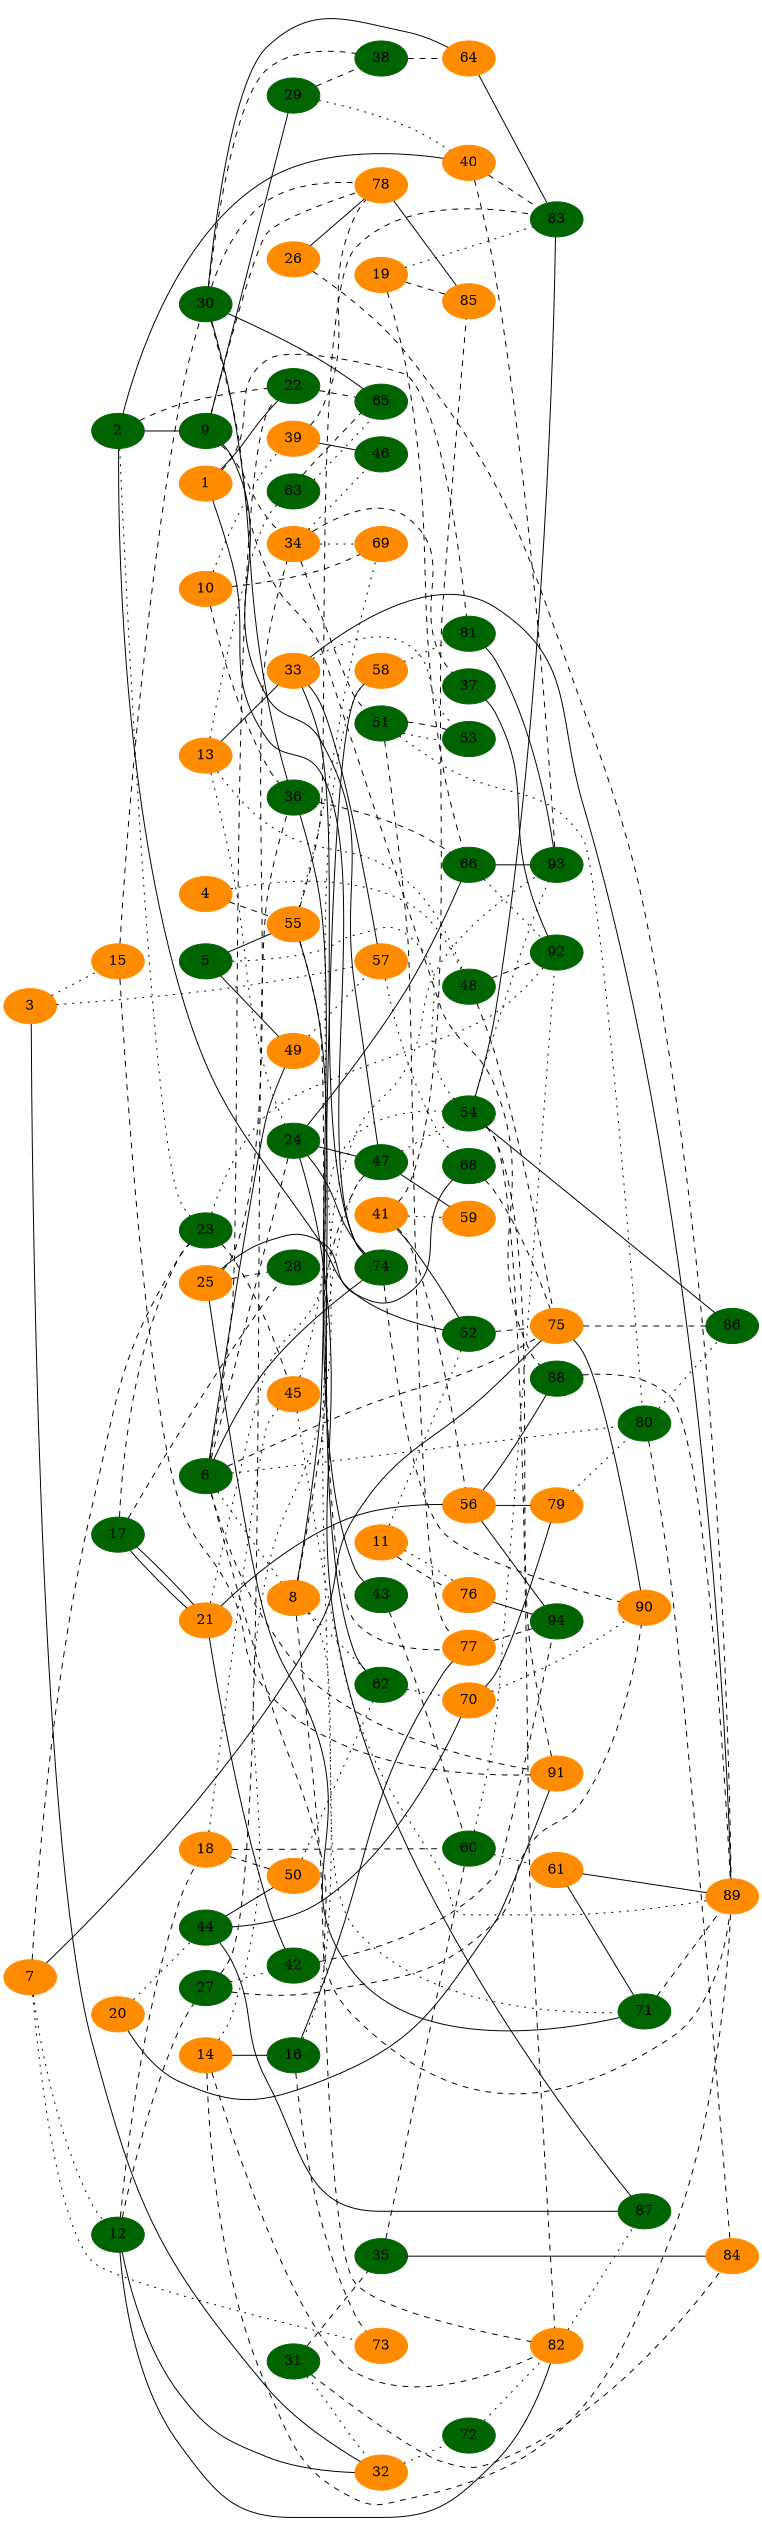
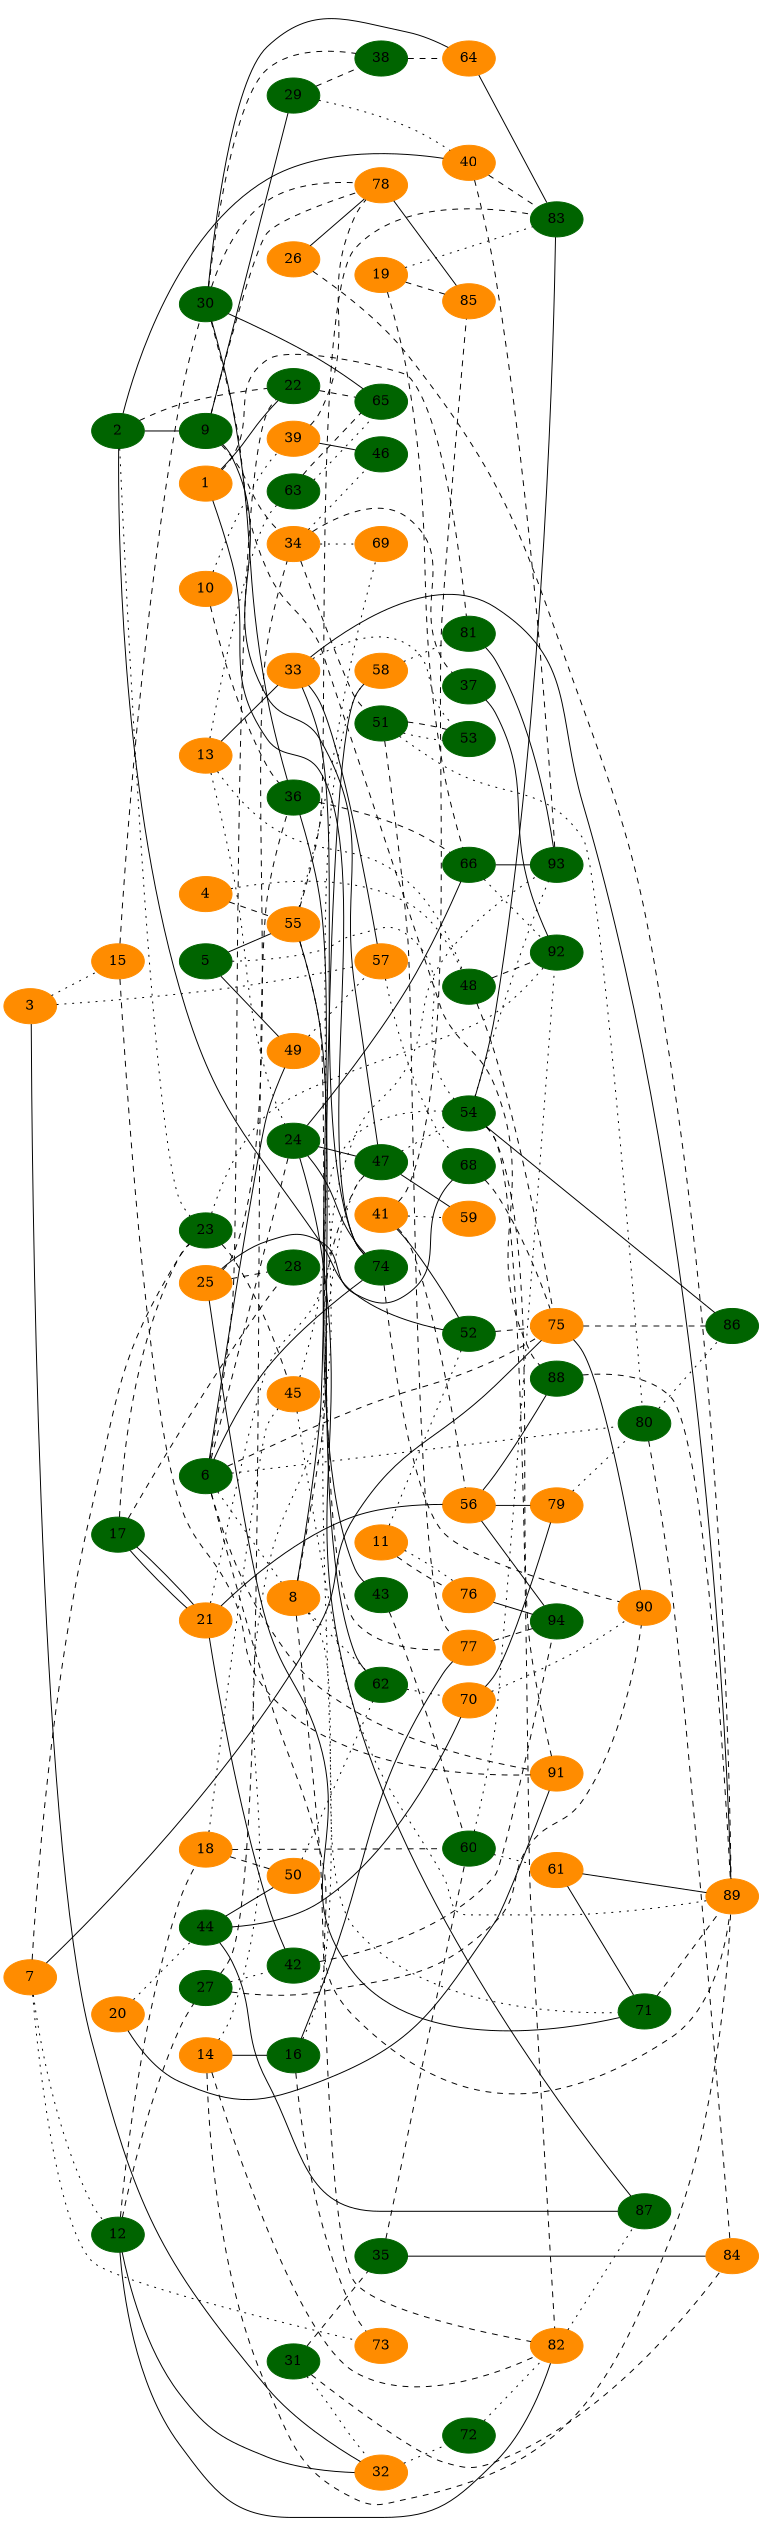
  graph {
    rankdir=LR
    node [color=darkgreen style=filled]
    edge [style=dashed]
    22
    1 [color=darkorange]
    74
    81
    65
    90 [color=darkorange]
    93
    2
    9
    23
    40 [color=darkorange]
    52
    47
    29
    34 [color=darkorange]
    78 [color=darkorange]
    45 [color=darkorange]
    92
    83
    75 [color=darkorange]
    3 [color=darkorange]
    15 [color=darkorange]
    32 [color=darkorange]
    57 [color=darkorange]
    91 [color=darkorange]
    30
    72
    68
    48
    4 [color=darkorange]
    55 [color=darkorange]
    62
    69 [color=darkorange]
    77 [color=darkorange]
    5
    49 [color=darkorange]
    54
    82 [color=darkorange]
    86
    6
    8 [color=darkorange]
    24
    80
    89 [color=darkorange]
    58 [color=darkorange]
    71
    66
    87
    84 [color=darkorange]
    7 [color=darkorange]
    12
    73 [color=darkorange]
    18 [color=darkorange]
    27
    59 [color=darkorange]
    70 [color=darkorange]
    38
    37
    46
    51
    85 [color=darkorange]
    36
    10 [color=darkorange]
    39 [color=darkorange]
    43
    11 [color=darkorange]
    76 [color=darkorange]
    94
    50 [color=darkorange]
    60
    42
    13 [color=darkorange]
    33 [color=darkorange]
    63
    53
    14 [color=darkorange]
    16
    64 [color=darkorange]
    88
    17
    21 [color=darkorange]
    28
    56 [color=darkorange]
    61 [color=darkorange]
    19 [color=darkorange]
    20 [color=darkorange]
    44
    79 [color=darkorange]
    25 [color=darkorange]
    26 [color=darkorange]
    31
    35
    41 [color=darkorange]
    22 -- 65
    1 -- 22 [style=solid]
    1 -- 74 [style=solid]
    1 -- 81
    74 -- 90
    81 -- 93 [style=solid]
    2 -- 22
    2 -- 9 [style=solid]
    2 -- 23 [style=dotted]
    2 -- 40 [style=solid]
    2 -- 52 [style=solid]
    9 -- 47 [style=solid]
    9 -- 29 [style=solid]
    9 -- 34
    9 -- 78
    23 -- 45
    23 -- 92 [style=dotted]
    40 -- 93
    40 -- 83
    52 -- 75
    47 -- 54 [style=dotted]
    47 -- 59 [style=solid]
    29 -- 40 [style=dotted]
    29 -- 38
    34 -- 69 [style=dotted]
    34 -- 37
    34 -- 46 [style=dotted]
    34 -- 51
    78 -- 85 [style=solid]
    45 -- 89 [style=dotted]
    45 -- 58 [style=dotted]
    75 -- 90 [style=solid]
    75 -- 86
    3 -- 15 [style=dotted]
    3 -- 32 [style=solid]
    3 -- 57 [style=dotted]
    15 -- 91
    15 -- 30
    32 -- 72 [style=dotted]
    57 -- 68 [style=dotted]
    30 -- 65 [style=solid]
    30 -- 78
    30 -- 38
    30 -- 36 [style=solid]
    30 -- 64 [style=solid]
    30 -- 88
    72 -- 82 [style=dotted]
    68 -- 75
    48 -- 92
    48 -- 75
    4 -- 48 [style=dotted]
    4 -- 55
    55 -- 83
    55 -- 62 [style=solid]
    55 -- 69 [style=dotted]
    55 -- 77
    62 -- 70 [style=dotted]
    77 -- 94
    5 -- 55 [style=solid]
    5 -- 49 [style=solid]
    5 -- 54 [style=dotted]
    49 -- 57 [style=dotted]
    54 -- 93 [style=dotted]
    54 -- 83 [style=solid]
    54 -- 91
    54 -- 82
    54 -- 86 [style=solid]
    82 -- 87 [style=dotted]
    6 -- 22
    6 -- 74 [style=solid]
    6 -- 75
    6 -- 91
    6 -- 49 [style=solid]
    6 -- 8 [style=dotted]
    6 -- 24
    6 -- 80 [style=dotted]
    6 -- 89
    8 -- 47
    8 -- 62 [style=dotted]
    8 -- 82
    8 -- 58 [style=solid]
    8 -- 71 [style=dotted]
    24 -- 74 [style=solid]
    24 -- 47 [style=solid]
    24 -- 66 [style=solid]
    24 -- 87 [style=solid]
    80 -- 86 [style=dotted]
    80 -- 84
    58 -- 81 [style=dotted]
    71 -- 89
    66 -- 93 [style=solid]
    66 -- 92 [style=dotted]
    7 -- 23
    7 -- 75 [style=solid]
    7 -- 12 [style=dotted]
    7 -- 73 [style=dotted]
    12 -- 32 [style=solid]
    12 -- 82 [style=solid]
    12 -- 18
    12 -- 27
    18 -- 45 [style=dotted]
    18 -- 50
    18 -- 60
    27 -- 90
    27 -- 36
    27 -- 42 [style=dotted]
    70 -- 90 [style=dotted]
    70 -- 79 [style=solid]
    38 -- 64
    37 -- 92 [style=solid]
    51 -- 77
    51 -- 80 [style=dotted]
    51 -- 53 [style=dotted]
    51 -- 53
    36 -- 66
    36 -- 43 [style=solid]
-   10 -- 69
    10 -- 36
    10 -- 39 [style=dotted]
    39 -- 78
    39 -- 46 [style=solid]
    43 -- 60
    11 -- 52 [style=dotted]
    11 -- 76
    11 -- 76 [style=dotted]
    76 -- 94 [style=solid]
    50 -- 62 [style=dotted]
    60 -- 92 [style=dotted]
    60 -- 61 [style=dotted]
    42 -- 94
    13 -- 48 [style=dotted]
    13 -- 24 [style=dotted]
    13 -- 33 [style=solid]
    13 -- 63 [style=dotted]
    33 -- 74 [style=solid]
    33 -- 57 [style=solid]
    33 -- 89 [style=solid]
    33 -- 53 [style=dotted]
    63 -- 65 [style=dotted]
    63 -- 65
    14 -- 93 [style=dotted]
    14 -- 82
    14 -- 89
    14 -- 16 [style=solid]
    16 -- 47 [style=dotted]
    16 -- 77 [style=solid]
    16 -- 73
    64 -- 83 [style=solid]
    88 -- 89
    17 -- 23
    17 -- 21 [style=solid]
    17 -- 21 [style=solid]
    17 -- 28
    21 -- 54 [style=dotted]
    21 -- 42 [style=solid]
    21 -- 56 [style=solid]
    56 -- 94 [style=solid]
    56 -- 88 [style=solid]
    56 -- 79 [style=solid]
    61 -- 89 [style=solid]
    61 -- 71 [style=solid]
    19 -- 83 [style=dotted]
    19 -- 66
    19 -- 85
    20 -- 91 [style=solid]
    20 -- 44 [style=dotted]
    44 -- 87 [style=solid]
    44 -- 70 [style=solid]
    44 -- 50 [style=solid]
    79 -- 80 [style=dotted]
    25 -- 34
    25 -- 68 [style=solid]
    25 -- 71 [style=solid]
    25 -- 28
    26 -- 78 [style=solid]
    26 -- 89
    31 -- 32 [style=dotted]
    31 -- 84
    31 -- 35
    35 -- 84 [style=solid]
    35 -- 60
    41 -- 52 [style=solid]
    41 -- 59 [style=dotted]
    41 -- 85
    41 -- 56
  }
